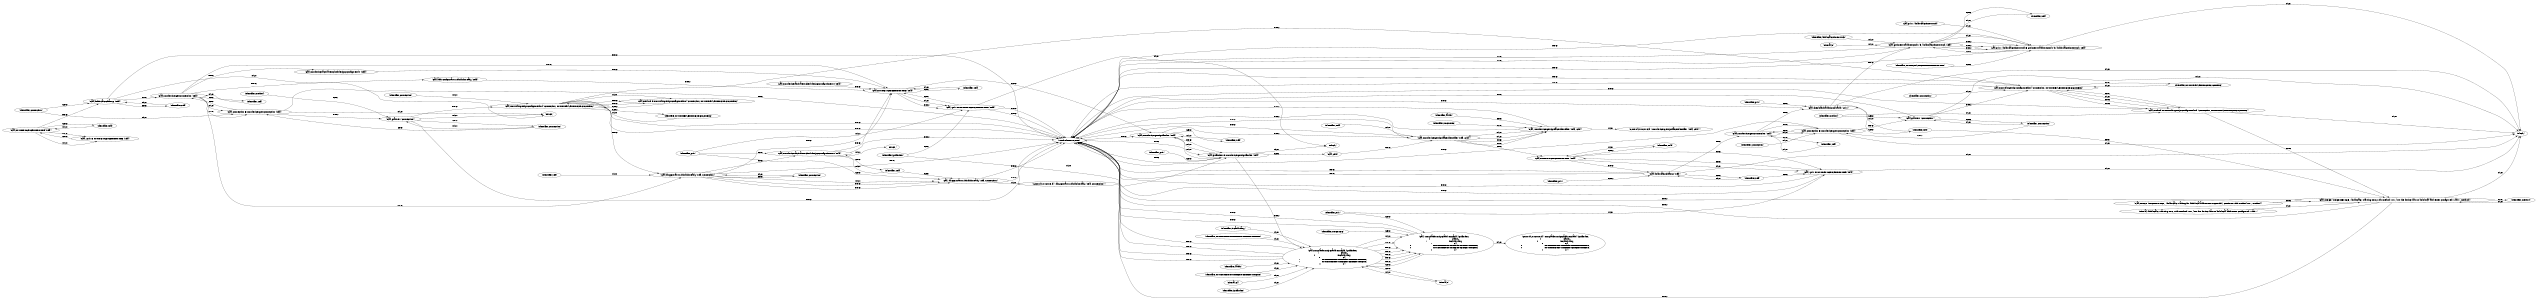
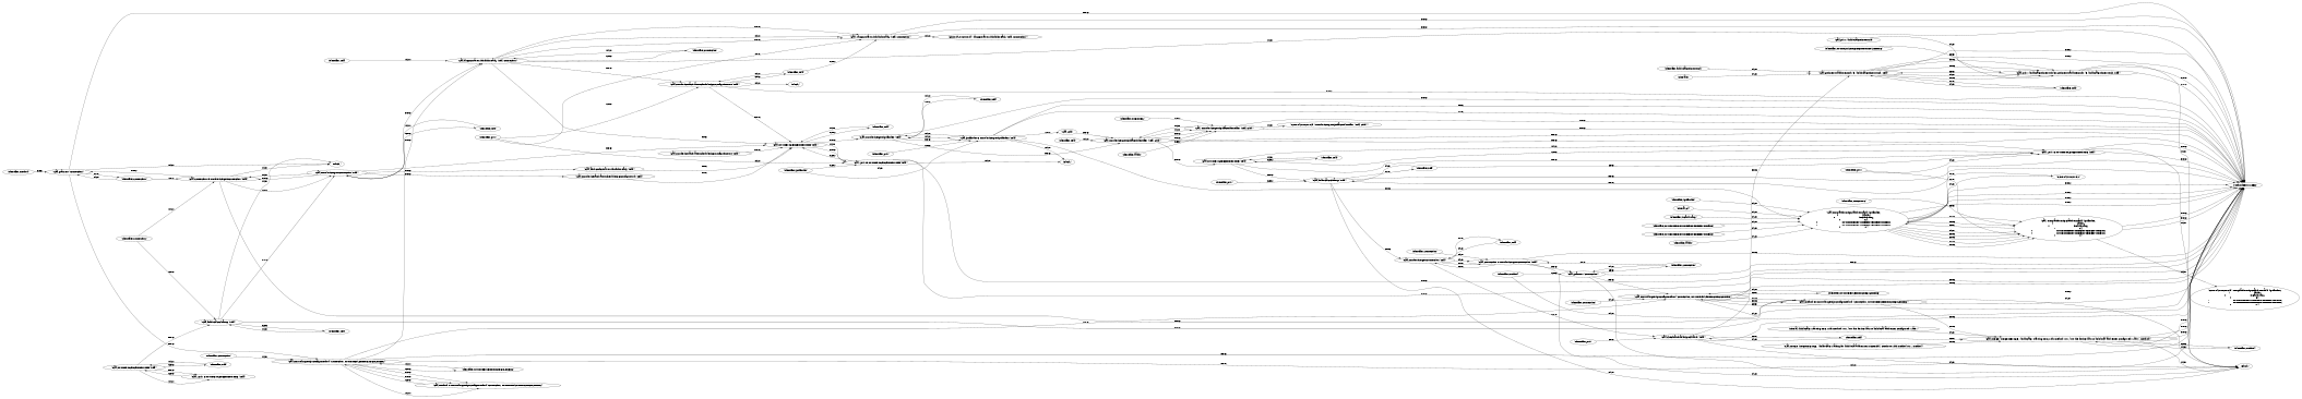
  digraph {
    rankdir=LR
    n1 [label="(Call,dhcp6_start_with_link_ready (self, connection))"]
    n2 [label="(Call,!dhcp6_start_with_link_ready (self, connection))"]
    n3 [label="(Call,nm_device_activate_schedule_ip6_config_timeout (self))"]
    n4 [label="(Call,NM_DEVICE_GET_PRIVATE (self))"]
    n5 [label="(Identifier,connection)"]
    n6 [label="(MethodReturn,RET)"]
    n7 [label="(ControlStructure,if (!dhcp6_start_with_link_ready (self, connection)))"]
    n8 [label="(Identifier,self)"]
    n9 [label="(Block,)"]
    n10 [label="(Call,*priv = NM_DEVICE_GET_PRIVATE (self))"]
    n11 [label="(Call,nm_device_get_ip_ifindex (self))"]
    n12 [label="(Identifier,self)"]
    n13 [label="(Call,nm_device_get_connection (self))"]
    n14 [label="(Call,connection = nm_device_get_connection (self))"]
    n15 [label="(Call,nm_device_activate_schedule_ip6_config_result (self))"]
    n16 [label="(Call,addrconf6_start_with_link_ready (self))"]
    n17 [label="(Identifier,self)"]
    n18 [label="(Block,)"]
    n19 [label="(Call,g_assert (connection))"]
    n20 [label="(Call,linklocal6_cleanup (self))"]
    n21 [label="(Identifier,self)"]
    n22 [label="(Call,NM_DEVICE_GET_PRIVATE (self))"]
    n23 [label="(Call,*priv = NM_DEVICE_GET_PRIVATE (self))"]
    n24 [label="(Identifier,self)"]
    n25 [label="(Call,nm_utils_get_ip_config_method (connection, NM_TYPE_SETTING_IP6_CONFIG))"]
    n26 [label="(Call,nm_utils_get_ip_config_method (connection, NM_TYPE_SETTING_IP6_CONFIG))"]
    n27 [label="(Identifier,NM_TYPE_SETTING_IP6_CONFIG)"]
    n28 [label="(Call,method = nm_utils_get_ip_config_method (connection, NM_TYPE_SETTING_IP6_CONFIG))"]
    n29 [label="(Call,method = nm_utils_get_ip_config_method (connection, NM_TYPE_SETTING_IP6_CONFIG))"]
    n30 [label="(Identifier,NM_TYPE_SETTING_IP6_CONFIG)"]
    n31 [label="(Identifier,connection)"]
    n32 [label="(Block,)"]
    n33 [label="(Call,ip_ifindex = nm_device_get_ip_ifindex (self))"]
    n34 [label="(Call,nm_device_get_ip_iface_identifier (self, &iid))"]
    n35 [label="(Identifier,self)"]
    n36 [label="(Call,nm_platform_ip6_address_add (ip_ifindex,\n\t                                  lladdr,\n\t                                  in6addr_any,\n\t                                  64,\n\t                                  NM_PLATFORM_LIFETIME_PERMANENT,\n\t                                  NM_PLATFORM_LIFETIME_PERMANENT,\n\t                                  0))"]
    n37 [label="(Call,&iid)"]
    n38 [label="(Call,!nm_device_get_ip_iface_identifier (self, &iid))"]
    n39 [label="(Call,NM_DEVICE_GET_PRIVATE (self))"]
    n40 [label="(Call,!nm_platform_ip6_address_add (ip_ifindex,\n\t                                  lladdr,\n\t                                  in6addr_any,\n\t                                  64,\n\t                                  NM_PLATFORM_LIFETIME_PERMANENT,\n\t                                  NM_PLATFORM_LIFETIME_PERMANENT,\n\t                                  0))"]
-   n41 [label="(Literal,0)"]
+   n41 [label="(ControlStructure,0)"]
    n42 [label="(ControlStructure,if (!nm_platform_ip6_address_add (ip_ifindex,\n\t                                  lladdr,\n\t                                  in6addr_any,\n\t                                  64,\n\t                                  NM_PLATFORM_LIFETIME_PERMANENT,\n\t                                  NM_PLATFORM_LIFETIME_PERMANENT,\n\t                                  0)))"]
    n43 [label="(ControlStructure,if (!nm_device_get_ip_iface_identifier (self, &iid)))"]
    n44 [label="(Call,*priv = NM_DEVICE_GET_PRIVATE (self))"]
    n45 [label="(Call,linklocal6_cleanup (self))"]
    n46 [label="(Identifier,self)"]
    n47 [label="(Block,)"]
    n48 [label="(Call,nm_device_get_connection (self))"]
    n49 [label="(Identifier,self)"]
    n50 [label="(Call,connection = nm_device_get_connection (self))"]
-   n51 [label="(Call,check_and_add_ipv6ll_addr (priv))"]
+   n51 [label="(Call,check_and_add_ipv6ll_addr (self))"]
    n52 [label="(Identifier,self)"]
    n53 [label="(Call,g_assert (connection))"]
    n54 [label="(Call,g_timeout_add_seconds (5, linklocal6_timeout_cb, self))"]
    n55 [label="(Identifier,self)"]
    n56 [label="(Identifier,connection)"]
    n57 [label="(Call,_LOGD (LOGD_DEVICE, \"linklocal6: starting IPv6 with method '%s', but the device has no link-local addresses configured. Wait.\", method))"]
    n58 [label="(Identifier,method)"]
    n59 [label="(Call,priv->linklocal6_timeout_id = g_timeout_add_seconds (5, linklocal6_timeout_cb, self))"]
    n60 [label="(Identifier,self)"]
    n61 [label="(Identifier,connection)"]
-   n62 [label="(Identifier,NM_ACT_STAGE_RETURN_PRIVATE)"]
+   n62 [label="(Identifier,NM_ACT_STAGE_RETURN_POSTPONE)"]
    n63 [label="(Identifier,self)"]
    n64 [label="(Identifier,in6addr_any)"]
    n65 [label="(Identifier,LOGD_IP6)"]
    n66 [label="(Identifier,method)"]
    n67 [label="(Identifier,lladdr)"]
    n68 [label="(Identifier,NM_PLATFORM_LIFETIME_PERMANENT)"]
    n69 [label="(Call,priv->linklocal6_timeout_id)"]
    n70 [label="(Call,nm_device_activate_schedule_ip6_config_timeout (self))"]
    n71 [label="(Call,_LOGD (LOGD_DEVICE, \"linklocal6: waiting for link-local addresses successful, continue with method %s\", method))"]
    n72 [label="(Identifier,connection)"]
    n73 [label="(Identifier,LOGD_IP6)"]
    n74 [label="(Literal,5)"]
    n75 [label="(Identifier,method)"]
    n76 [label="(Identifier,priv)"]
    n77 [label="(Identifier,NM_PLATFORM_LIFETIME_PERMANENT)"]
    n78 [label="(Identifier,priv)"]
    n79 [label="(Literal,\"linklocal6: starting IPv6 with method '%s', but the device has no link-local addresses configured. Wait.\")"]
    n80 [label="(Identifier,lladdr)"]
    n81 [label="(Identifier,linklocal6_timeout_cb)"]
    n82 [label="(Identifier,priv)"]
    n83 [label="(Identifier,ip_ifindex)"]
    n84 [label="(Identifier,connection)"]
    n85 [label="(Identifier,ip_ifindex)"]
    n86 [label="(Identifier,priv)"]
    n87 [label="(Literal,64)"]
    n88 [label="(Identifier,connection)"]
    n89 [label="(Identifier,self)"]
    n90 [label="(Identifier,priv)"]
    n1 -> n2 [label="AST: "]
    n1 -> n2 [label="DDG: "]
    n1 -> n2 [label="DDG: "]
    n1 -> n3 [label="DDG: "]
    n1 -> n4 [label="DDG: "]
    n1 -> n5 [label="CFG: "]
-   n1 -> n6 [label="DDG: "]
+   n1 -> n6 [label="AST: "]
    n2 -> n6 [label="DDG: "]
    n2 -> n6 [label="DDG: "]
    n2 -> n7 [label="AST: "]
    n3 -> n4 [label="DDG: "]
    n3 -> n6 [label="DDG: "]
    n3 -> n8 [label="CFG: "]
    n3 -> n9 [label="AST: "]
    n4 -> n10 [label="AST: "]
    n4 -> n10 [label="DDG: "]
    n4 -> n11 [label="DDG: "]
    n4 -> n12 [label="CFG: "]
    n5 -> n1 [label="AST: "]
    n8 -> n2 [label="CFG: "]
    n8 -> n3 [label="AST: "]
    n10 -> n4 [label="CFG: "]
    n10 -> n6 [label="DDG: "]
    n10 -> n6 [label="DDG: "]
    n10 -> n32 [label="AST: "]
-   n6 -> n11 [label="DDG: "]
+   n11 -> n6 [label="DDG: "]
    n11 -> n33 [label="AST: "]
    n11 -> n33 [label="DDG: "]
    n11 -> n34 [label="DDG: "]
    n11 -> n35 [label="CFG: "]
    n12 -> n4 [label="AST: "]
    n13 -> n1 [label="DDG: "]
    n13 -> n4 [label="DDG: "]
    n13 -> n14 [label="AST: "]
    n13 -> n14 [label="DDG: "]
    n13 -> n15 [label="DDG: "]
    n13 -> n16 [label="DDG: "]
    n13 -> n17 [label="CFG: "]
    n14 -> n6 [label="DDG: "]
    n14 -> n13 [label="CFG: "]
    n14 -> n18 [label="AST: "]
    n14 -> n19 [label="DDG: "]
    n15 -> n4 [label="DDG: "]
    n16 -> n4 [label="DDG: "]
    n17 -> n13 [label="AST: "]
    n19 -> n6 [label="DDG: "]
    n19 -> n18 [label="AST: "]
    n19 -> n25 [label="DDG: "]
    n19 -> n31 [label="CFG: "]
    n20 -> n6 [label="DDG: "]
    n20 -> n13 [label="DDG: "]
    n20 -> n18 [label="AST: "]
    n20 -> n21 [label="CFG: "]
    n21 -> n20 [label="AST: "]
    n22 -> n20 [label="DDG: "]
    n22 -> n23 [label="AST: "]
    n22 -> n23 [label="DDG: "]
    n22 -> n24 [label="CFG: "]
    n23 -> n22 [label="CFG: "]
    n24 -> n22 [label="AST: "]
    n25 -> n1 [label="DDG: "]
    n25 -> n6 [label="DDG: "]
    n25 -> n6 [label="DDG: "]
    n25 -> n26 [label="DDG: "]
    n25 -> n27 [label="CFG: "]
    n25 -> n28 [label="AST: "]
    n25 -> n28 [label="DDG: "]
    n25 -> n28 [label="DDG: "]
    n26 -> n6 [label="DDG: "]
    n26 -> n6 [label="DDG: "]
    n26 -> n29 [label="AST: "]
    n26 -> n29 [label="DDG: "]
    n26 -> n29 [label="DDG: "]
    n26 -> n30 [label="CFG: "]
    n27 -> n25 [label="AST: "]
    n28 -> n25 [label="CFG: "]
    n29 -> n6 [label="DDG: "]
    n29 -> n26 [label="CFG: "]
    n29 -> n47 [label="AST: "]
    n29 -> n57 [label="DDG: "]
    n30 -> n26 [label="AST: "]
    n31 -> n14 [label="CFG: "]
    n31 -> n19 [label="AST: "]
    n33 -> n6 [label="DDG: "]
    n33 -> n6 [label="DDG: "]
    n33 -> n11 [label="AST: "]
    n33 -> n32 [label="AST: "]
    n33 -> n36 [label="DDG: "]
    n33 -> n37 [label="CFG: "]
    n34 -> n6 [label="DDG: "]
    n34 -> n6 [label="DDG: "]
    n34 -> n38 [label="AST: "]
    n34 -> n38 [label="DDG: "]
    n34 -> n38 [label="DDG: "]
    n34 -> n39 [label="DDG: "]
    n35 -> n11 [label="AST: "]
    n36 -> n6 [label="DDG: "]
    n36 -> n6 [label="DDG: "]
    n36 -> n6 [label="DDG: "]
    n36 -> n6 [label="DDG: "]
    n36 -> n40 [label="AST: "]
    n36 -> n40 [label="DDG: "]
    n36 -> n40 [label="DDG: "]
    n36 -> n40 [label="DDG: "]
    n36 -> n40 [label="DDG: "]
    n36 -> n40 [label="DDG: "]
    n36 -> n40 [label="DDG: "]
    n36 -> n41 [label="CFG: "]
    n37 -> n34 [label="DDG: "]
    n38 -> n6 [label="DDG: "]
    n38 -> n6 [label="DDG: "]
    n38 -> n34 [label="AST: "]
    n38 -> n43 [label="AST: "]
    n39 -> n44 [label="AST: "]
    n39 -> n44 [label="DDG: "]
    n39 -> n45 [label="DDG: "]
    n39 -> n46 [label="CFG: "]
    n40 -> n6 [label="DDG: "]
    n40 -> n6 [label="DDG: "]
    n40 -> n36 [label="CFG: "]
    n40 -> n42 [label="AST: "]
    n41 -> n36 [label="AST: "]
    n44 -> n6 [label="DDG: "]
    n44 -> n6 [label="DDG: "]
    n44 -> n39 [label="CFG: "]
    n44 -> n47 [label="AST: "]
    n45 -> n6 [label="DDG: "]
    n45 -> n6 [label="DDG: "]
    n45 -> n47 [label="AST: "]
    n45 -> n48 [label="DDG: "]
    n45 -> n49 [label="CFG: "]
    n46 -> n39 [label="AST: "]
    n48 -> n50 [label="AST: "]
    n48 -> n50 [label="DDG: "]
    n48 -> n51 [label="DDG: "]
    n48 -> n52 [label="CFG: "]
    n49 -> n44 [label="CFG: "]
    n49 -> n45 [label="AST: "]
    n50 -> n6 [label="DDG: "]
    n50 -> n47 [label="AST: "]
    n50 -> n48 [label="CFG: "]
    n50 -> n53 [label="DDG: "]
    n51 -> n6 [label="DDG: "]
    n51 -> n47 [label="AST: "]
    n51 -> n54 [label="DDG: "]
    n51 -> n55 [label="CFG: "]
    n52 -> n48 [label="AST: "]
    n53 -> n6 [label="DDG: "]
    n53 -> n26 [label="DDG: "]
    n53 -> n47 [label="AST: "]
    n53 -> n56 [label="CFG: "]
    n54 -> n6 [label="DDG: "]
    n54 -> n6 [label="DDG: "]
    n54 -> n59 [label="AST: "]
    n54 -> n59 [label="DDG: "]
    n54 -> n59 [label="DDG: "]
    n54 -> n59 [label="DDG: "]
    n54 -> n60 [label="CFG: "]
    n55 -> n51 [label="AST: "]
    n55 -> n57 [label="CFG: "]
    n56 -> n50 [label="CFG: "]
    n56 -> n53 [label="AST: "]
    n57 -> n6 [label="DDG: "]
    n57 -> n6 [label="DDG: "]
    n57 -> n6 [label="DDG: "]
    n57 -> n47 [label="AST: "]
    n57 -> n58 [label="CFG: "]
    n58 -> n57 [label="AST: "]
    n59 -> n6 [label="DDG: "]
    n59 -> n6 [label="DDG: "]
    n59 -> n47 [label="AST: "]
    n59 -> n54 [label="CFG: "]
    n60 -> n54 [label="AST: "]
    n61 -> n25 [label="AST: "]
    n62 -> n59 [label="CFG: "]
    n63 -> n1 [label="AST: "]
    n64 -> n36 [label="AST: "]
    n65 -> n40 [label="CFG: "]
    n66 -> n19 [label="CFG: "]
    n67 -> n38 [label="CFG: "]
    n68 -> n36 [label="AST: "]
    n69 -> n59 [label="AST: "]
    n70 -> n4 [label="DDG: "]
    n71 -> n57 [label="DDG: "]
    n72 -> n50 [label="AST: "]
    n73 -> n38 [label="CFG: "]
    n74 -> n54 [label="AST: "]
    n75 -> n29 [label="AST: "]
    n75 -> n53 [label="CFG: "]
    n76 -> n45 [label="CFG: "]
    n77 -> n36 [label="AST: "]
    n78 -> n33 [label="CFG: "]
    n79 -> n57 [label="AST: "]
    n80 -> n36 [label="AST: "]
    n81 -> n54 [label="AST: "]
    n82 -> n40 [label="CFG: "]
    n82 -> n44 [label="AST: "]
    n83 -> n36 [label="AST: "]
    n84 -> n14 [label="AST: "]
    n84 -> n20 [label="CFG: "]
    n85 -> n10 [label="CFG: "]
    n85 -> n33 [label="AST: "]
    n86 -> n51 [label="CFG: "]
    n87 -> n36 [label="AST: "]
    n88 -> n26 [label="AST: "]
    n89 -> n34 [label="AST: "]
    n90 -> n2 [label="CFG: "]
    n90 -> n3 [label="CFG: "]
    n90 -> n10 [label="AST: "]
  }
